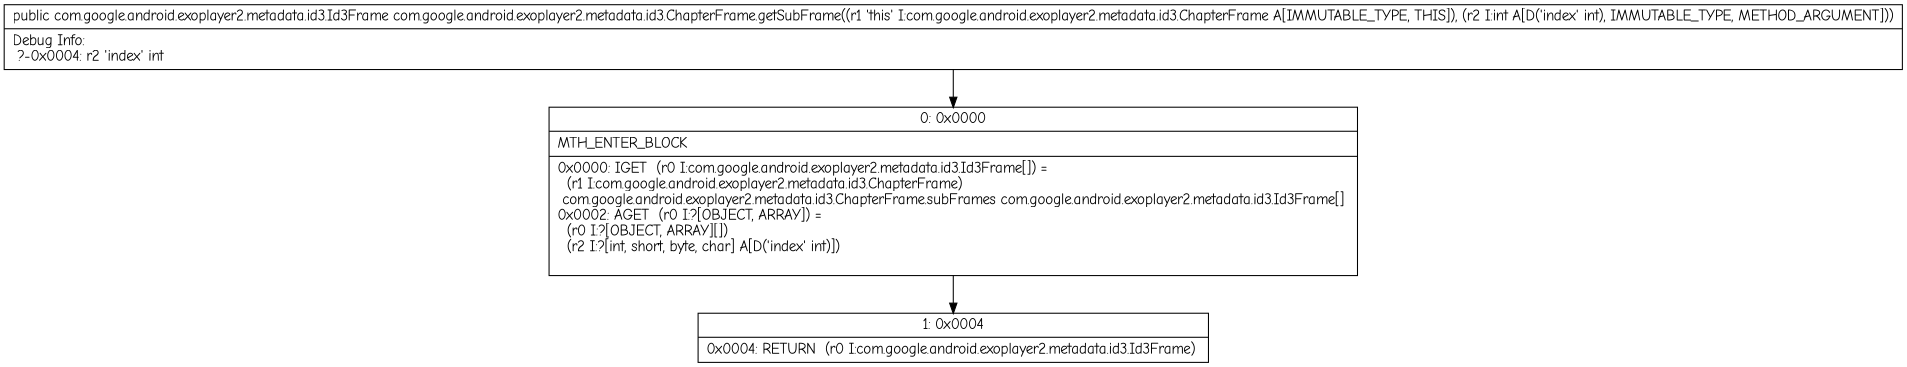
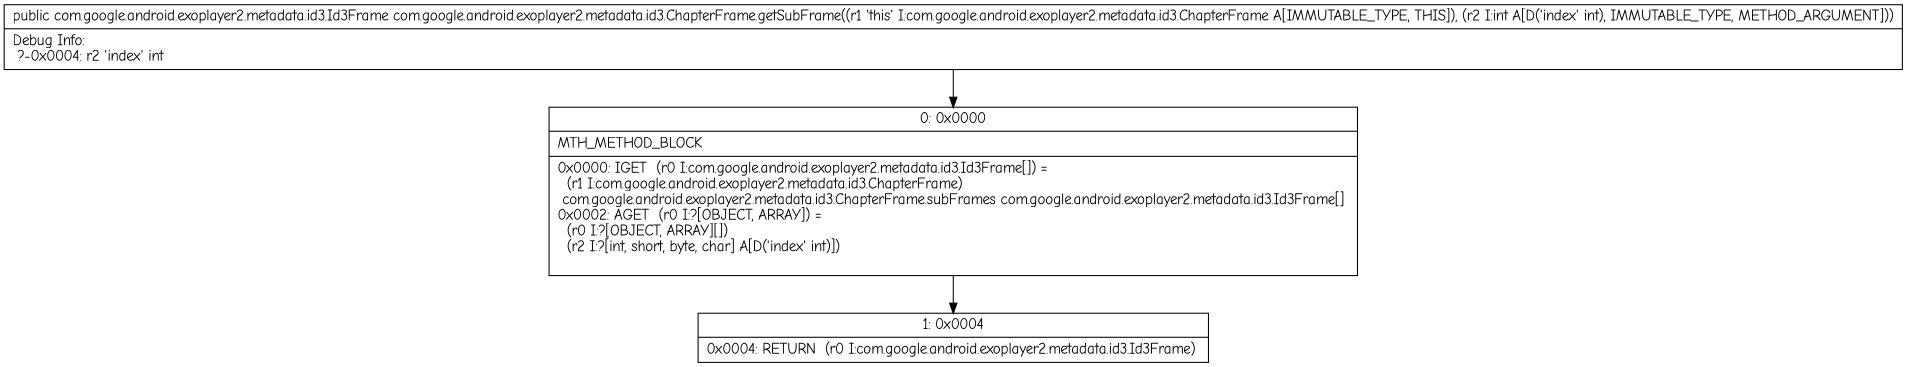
  digraph {
    fontname="Comic Neue"
    node [shape=record fontname="Comic Neue"]
    edge [fontname="Comic Neue"]
-   n1 [label="{0\:\ 0x0000|MTH_ENTER_BLOCK\l|0x0000: IGET  (r0 I:com.google.android.exoplayer2.metadata.id3.Id3Frame[]) = \l  (r1 I:com.google.android.exoplayer2.metadata.id3.ChapterFrame)\l com.google.android.exoplayer2.metadata.id3.ChapterFrame.subFrames com.google.android.exoplayer2.metadata.id3.Id3Frame[] \l0x0002: AGET  (r0 I:?[OBJECT, ARRAY]) = \l  (r0 I:?[OBJECT, ARRAY][])\l  (r2 I:?[int, short, byte, char] A[D('index' int)])\l \l}"]
+   n1 [label="{0\:\ 0x0000|MTH_METHOD_BLOCK\l|0x0000: IGET  (r0 I:com.google.android.exoplayer2.metadata.id3.Id3Frame[]) = \l  (r1 I:com.google.android.exoplayer2.metadata.id3.ChapterFrame)\l com.google.android.exoplayer2.metadata.id3.ChapterFrame.subFrames com.google.android.exoplayer2.metadata.id3.Id3Frame[] \l0x0002: AGET  (r0 I:?[OBJECT, ARRAY]) = \l  (r0 I:?[OBJECT, ARRAY][])\l  (r2 I:?[int, short, byte, char] A[D('index' int)])\l \l}"]
    n2 [label="{1\:\ 0x0004|0x0004: RETURN  (r0 I:com.google.android.exoplayer2.metadata.id3.Id3Frame) \l}"]
    n3 [label="{public com.google.android.exoplayer2.metadata.id3.Id3Frame com.google.android.exoplayer2.metadata.id3.ChapterFrame.getSubFrame((r1 'this' I:com.google.android.exoplayer2.metadata.id3.ChapterFrame A[IMMUTABLE_TYPE, THIS]), (r2 I:int A[D('index' int), IMMUTABLE_TYPE, METHOD_ARGUMENT]))  | Debug Info:\l  ?\-0x0004: r2 'index' int\l}"]
    n1 -> n2
    n3 -> n1
  }
